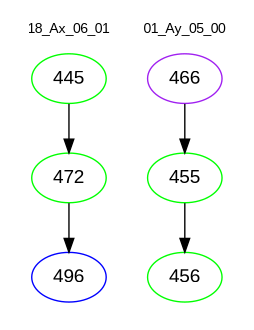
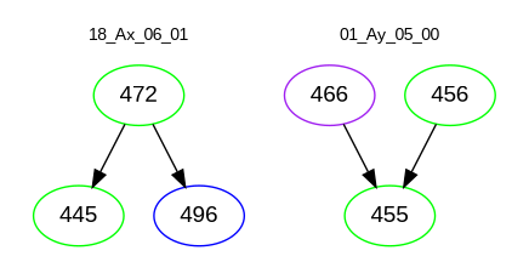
  digraph {
    fontname="Liberation Sans"
    node [color=green fontname="Liberation Sans"]
    edge [color=black fontname="Liberation Sans"]
    n1 [label=472]
    n2 [label=445]
    n3 [color=blue label=496]
    n4 [label=455]
    n5 [label=456]
    n6 [color=purple label=466]
    subgraph cluster_1 {
      color=white
      fontsize=10
      label="18_Ax_06_01"
      n1
      n2
      n3
    }
    subgraph cluster_2 {
      color=white
      fontsize=10
      label="01_Ay_05_00"
      n4
      n5
      n6
    }
-   n2 -> n1
+   n1 -> n2
    n1 -> n3
-   n4 -> n5
+   n5 -> n4
    n6 -> n4
  }
